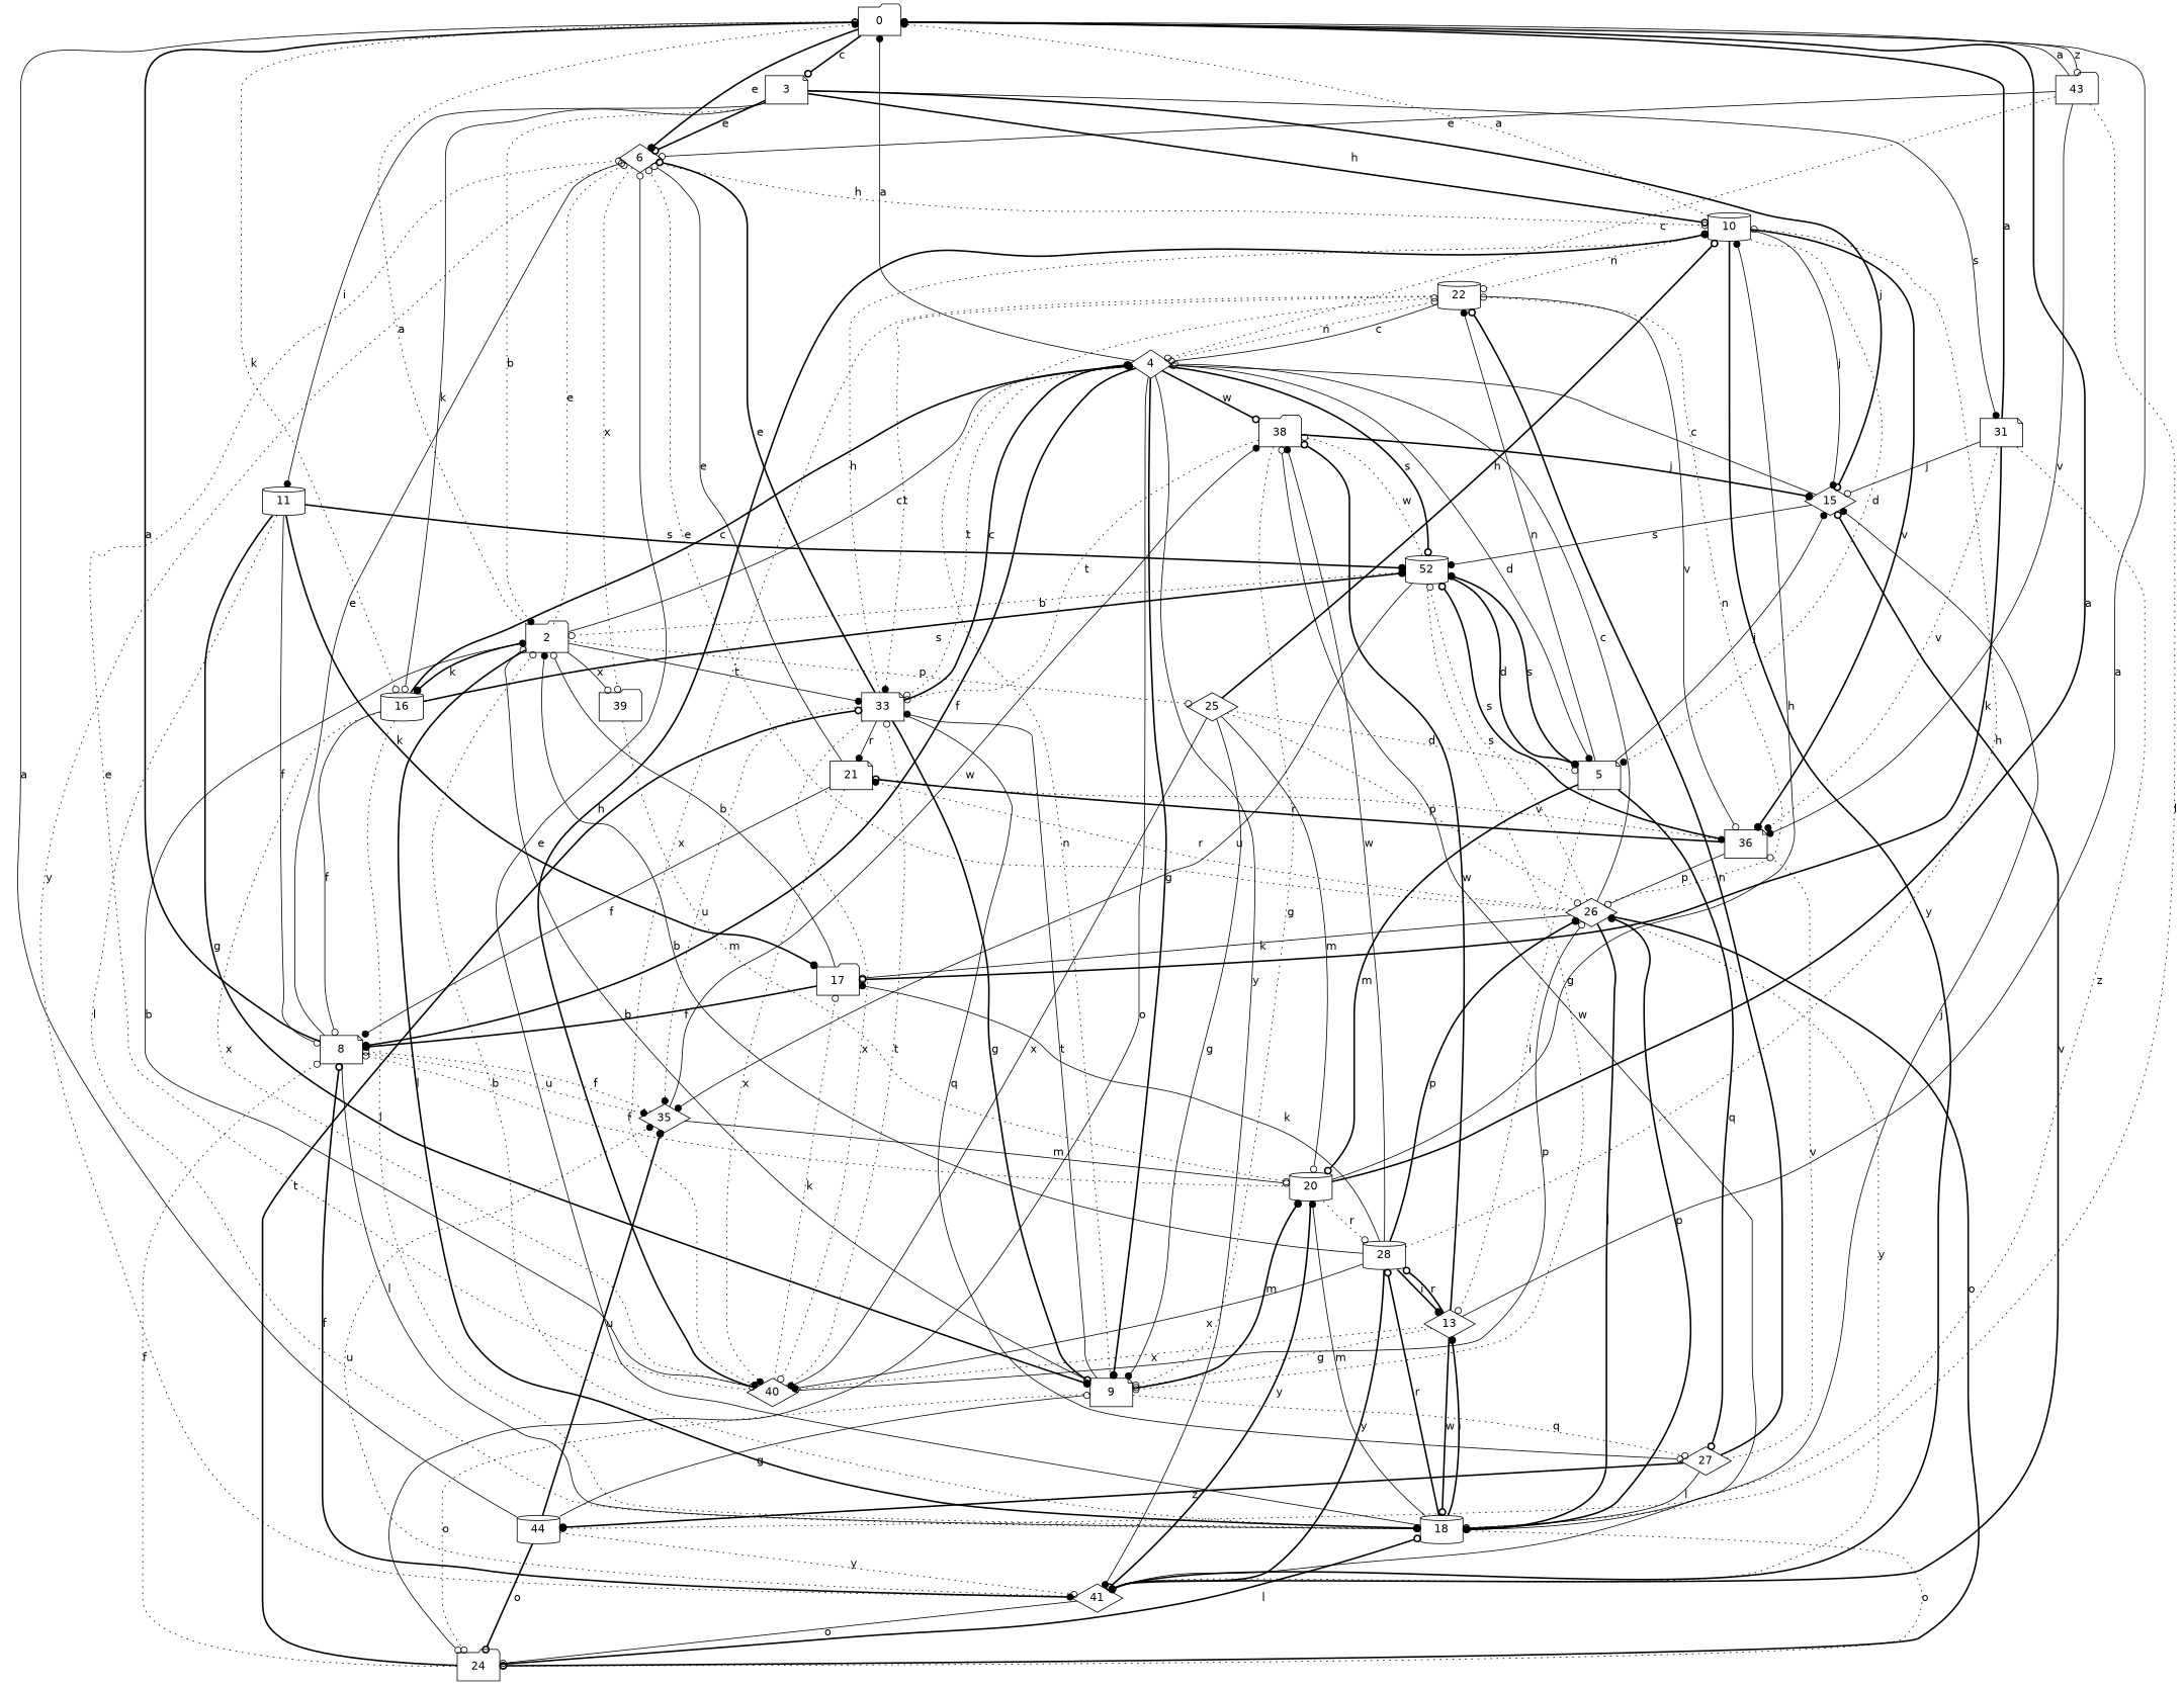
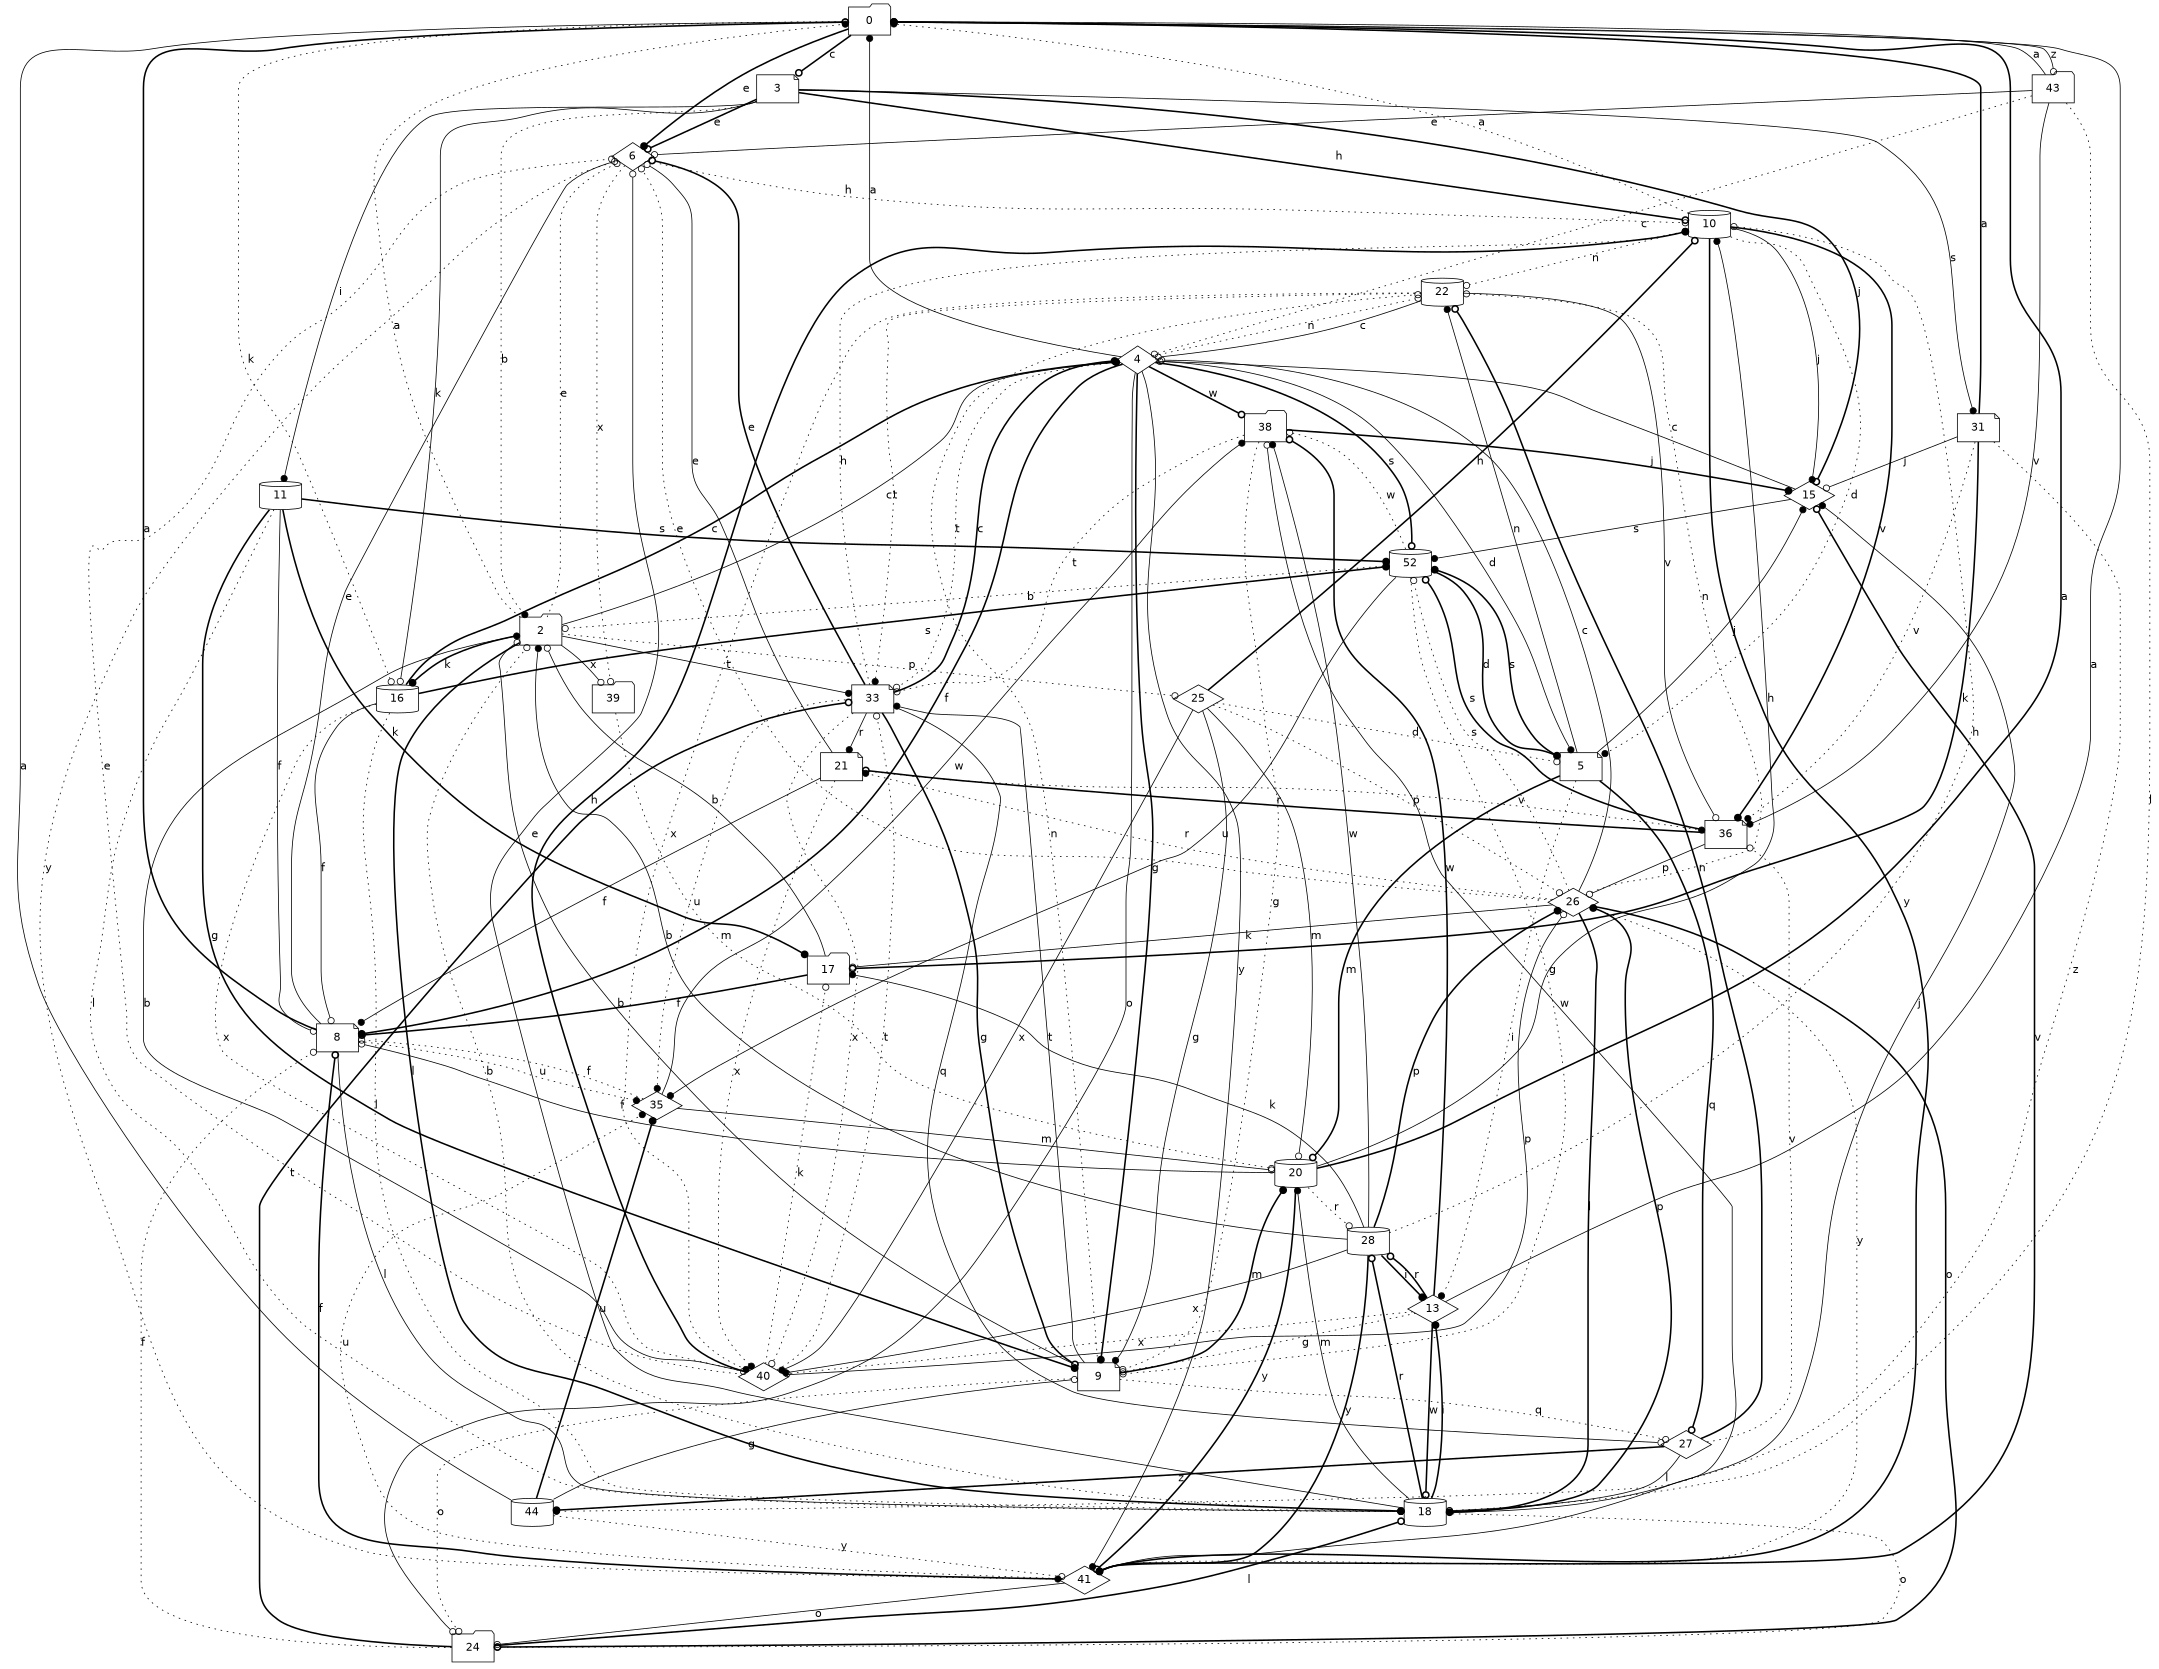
  strict digraph {
    fontname="DejaVu Sans"
    node [fontname="DejaVu Sans" shape=diamond]
    edge [arrowhead=odot fontname="DejaVu Sans" style=dotted]
    0 [shape=folder]
    3 [shape=note]
    6
    16 [shape=cylinder]
    43 [shape=folder]
    2 [shape=folder]
    10 [shape=cylinder]
    11 [shape=cylinder]
    15
    31 [shape=note]
    39 [shape=folder]
    41
    4
    18 [shape=cylinder]
    8 [shape=note]
    n16 [label=52 shape=cylinder]
    40
    36 [shape=note]
    25
    33 [shape=note]
    5 [shape=note]
    9 [shape=note]
    22 [shape=cylinder]
    24 [shape=folder]
    38 [shape=folder]
    13
    20 [shape=cylinder]
    28 [shape=cylinder]
    26
    27
    35
    n32 [label=21 shape=note]
    17 [shape=folder]
    44 [shape=cylinder]
    0 -> 3 [label=c style=bold]
    0 -> 6 [arrowhead=dot label=e style=bold]
    0 -> 16 [label=k]
    0 -> 43 [label=z style=solid]
    3 -> 6 [label=e style=bold]
    3 -> 16 [label=k style=solid]
    3 -> 2 [arrowhead=dot label=b]
    3 -> 10 [label=h style=bold]
    3 -> 11 [arrowhead=dot label=i style=solid]
    3 -> 15 [label=j style=bold]
    3 -> 31 [arrowhead=dot label=s style=solid]
    6 -> 10 [label=h]
    6 -> 39 [label=x]
    6 -> 41 [arrowhead=dot label=y]
    16 -> 4 [arrowhead=dot label=c style=bold]
    16 -> 18 [label=l]
    16 -> 8 [label=f style=solid]
    16 -> n16 [arrowhead=dot label=s style=bold]
    16 -> 40 [label=x]
    43 -> 0 [arrowhead=dot label=a style=solid]
    43 -> 6 [label=e style=solid]
    43 -> 4 [label=c]
    43 -> 18 [label=l]
    43 -> 36 [arrowhead=dot label=v style=solid]
    2 -> 0 [arrowhead=dot label=a]
    2 -> 6 [label=e]
    2 -> 16 [arrowhead=dot label=k style=bold]
    2 -> 39 [label=x style=solid]
    2 -> 4 [arrowhead=dot label=c style=solid]
    2 -> 18 [label=l style=bold]
    2 -> 25 [label=p]
    2 -> 33 [arrowhead=dot label=t style=solid]
    10 -> 0 [arrowhead=dot label=a]
    10 -> 15 [arrowhead=dot label=j style=solid]
    10 -> 41 [label=y style=bold]
    10 -> 36 [arrowhead=dot label=v style=bold]
    10 -> 5 [arrowhead=dot label=d]
    10 -> 22 [label=n]
    11 -> 18 [arrowhead=dot label=l]
    11 -> 8 [label=f style=solid]
    11 -> n16 [arrowhead=dot label=s style=bold]
    11 -> 9 [arrowhead=dot label=g style=bold]
    11 -> 17 [arrowhead=dot label=k style=bold]
    15 -> 4 [label=c style=solid]
    15 -> n16 [arrowhead=dot label=s style=solid]
    31 -> 0 [label=a style=bold]
    31 -> 15 [label=j style=solid]
    31 -> 36 [arrowhead=dot label=v]
    31 -> 17 [label=k style=bold]
    31 -> 44 [arrowhead=dot label=z]
    39 -> 20 [label=m]
    41 -> 15 [label=v style=bold]
    41 -> 8 [label=f style=bold]
    41 -> 24 [label=o style=solid]
    41 -> 38 [label=w style=solid]
    41 -> 35 [arrowhead=dot label=u]
    4 -> 0 [arrowhead=dot label=a style=solid]
    4 -> 41 [arrowhead=dot label=y style=solid]
    4 -> 8 [arrowhead=dot label=f style=bold]
    4 -> n16 [label=s style=bold]
    4 -> 33 [label=t]
    4 -> 5 [arrowhead=dot label=d style=solid]
    4 -> 9 [arrowhead=dot label=g style=bold]
    4 -> 22 [label=n]
    4 -> 24 [label=o style=solid]
    4 -> 38 [label=w style=bold]
    18 -> 6 [label=e style=solid]
    18 -> 2 [label=b]
    18 -> 15 [arrowhead=dot label=j style=solid]
    18 -> 24 [label=o]
    18 -> 13 [arrowhead=dot label=i style=bold]
    18 -> 20 [arrowhead=dot label=m style=solid]
    18 -> 28 [label=r style=bold]
    18 -> 26 [arrowhead=dot label=p style=bold]
    8 -> 0 [label=a style=bold]
    8 -> 6 [label=e style=solid]
    8 -> 18 [label=l style=solid]
    8 -> 35 [arrowhead=dot label=u]
    n16 -> 2 [label=b]
    n16 -> 5 [arrowhead=dot label=d style=bold]
    n16 -> 9 [label=g]
    n16 -> 38 [label=w]
    n16 -> 35 [arrowhead=dot label=u style=solid]
    40 -> 6 [label=e]
    40 -> 2 [arrowhead=dot label=b style=solid]
    40 -> 10 [label=h style=bold]
    40 -> 33 [label=t]
    40 -> 26 [label=p style=solid]
    40 -> 17 [label=k]
    36 -> n16 [label=s style=bold]
    36 -> 26 [label=p style=solid]
    36 -> n32 [label=r style=bold]
    25 -> 10 [label=h style=bold]
    25 -> 40 [arrowhead=dot label=x style=solid]
    25 -> 5 [label=d]
    25 -> 9 [arrowhead=dot label=g style=solid]
    25 -> 20 [label=m style=solid]
    25 -> 26 [label=p]
    33 -> 6 [label=e style=bold]
    33 -> 10 [arrowhead=dot label=h]
    33 -> 4 [arrowhead=dot label=c style=bold]
    33 -> 40 [label=x]
    33 -> 9 [label=g style=bold]
    33 -> 27 [label=q style=solid]
    33 -> 35 [arrowhead=dot label=u]
    33 -> n32 [arrowhead=dot label=r style=solid]
    5 -> 15 [arrowhead=dot label=j style=solid]
    5 -> n16 [arrowhead=dot label=s style=bold]
    5 -> 22 [arrowhead=dot label=n style=solid]
-   5 -> 13 [label=i]
+   5 -> 13 [arrowhead=dot label=i]
    5 -> 20 [label=m style=bold]
    5 -> 27 [label=q style=bold]
    9 -> 2 [label=b style=solid]
    9 -> 33 [arrowhead=dot label=t style=solid]
    9 -> 22 [label=n]
    9 -> 24 [label=o]
    9 -> 20 [arrowhead=dot label=m style=bold]
    9 -> 27 [label=q]
    22 -> 4 [label=c style=solid]
    22 -> 40 [arrowhead=dot label=x]
    22 -> 36 [label=v style=solid]
    22 -> 33 [arrowhead=dot label=t]
    24 -> 18 [label=l style=bold]
    24 -> 8 [label=f]
    24 -> 33 [label=t style=bold]
    38 -> 15 [arrowhead=dot label=j style=bold]
    38 -> 33 [label=t]
    38 -> 9 [label=g]
    13 -> 0 [label=a style=solid]
    13 -> 18 [label=w style=bold]
    13 -> 40 [label=x]
    13 -> 9 [label=g]
    13 -> 38 [label=w style=bold]
    13 -> 28 [label=r style=bold]
    20 -> 0 [label=a style=bold]
    20 -> 10 [arrowhead=dot label=h style=solid]
    20 -> 41 [label=y style=bold]
-   20 -> 8 [label=f]
+   20 -> 8 [label=f style=solid]
    20 -> 28 [label=r]
    28 -> 2 [arrowhead=dot label=b style=solid]
    28 -> 10 [label=h]
    28 -> 41 [arrowhead=dot label=y style=bold]
    28 -> 40 [arrowhead=dot label=x style=solid]
    28 -> 38 [arrowhead=dot label=w style=solid]
    28 -> 13 [arrowhead=dot label=i style=bold]
    28 -> 26 [arrowhead=dot label=p style=bold]
    28 -> 17 [arrowhead=dot label=k style=solid]
    26 -> 6 [label=e]
    26 -> 41 [label=y]
    26 -> 4 [label=c style=solid]
    26 -> 18 [arrowhead=dot label=l style=bold]
    26 -> n16 [label=s]
    26 -> 22 [label=n]
    26 -> 24 [label=o style=bold]
    26 -> n32 [arrowhead=dot label=r]
    26 -> 17 [label=k style=solid]
    27 -> 18 [label=l style=solid]
    27 -> 36 [label=v]
    27 -> 22 [label=n style=bold]
    27 -> 44 [arrowhead=dot label=z style=bold]
    35 -> 8 [label=f]
    35 -> 38 [arrowhead=dot label=w style=solid]
    35 -> 20 [label=m style=solid]
    n32 -> 6 [label=e style=solid]
    n32 -> 8 [arrowhead=dot label=f style=solid]
    n32 -> 40 [arrowhead=dot label=x]
    n32 -> 36 [arrowhead=dot label=v]
    17 -> 2 [label=b style=solid]
    17 -> 8 [label=f style=bold]
    44 -> 0 [label=a style=solid]
    44 -> 41 [label=y]
    44 -> 9 [label=g style=solid]
-   44 -> 24 [label=o style=bold]
    44 -> 35 [arrowhead=dot label=u style=bold]
  }
